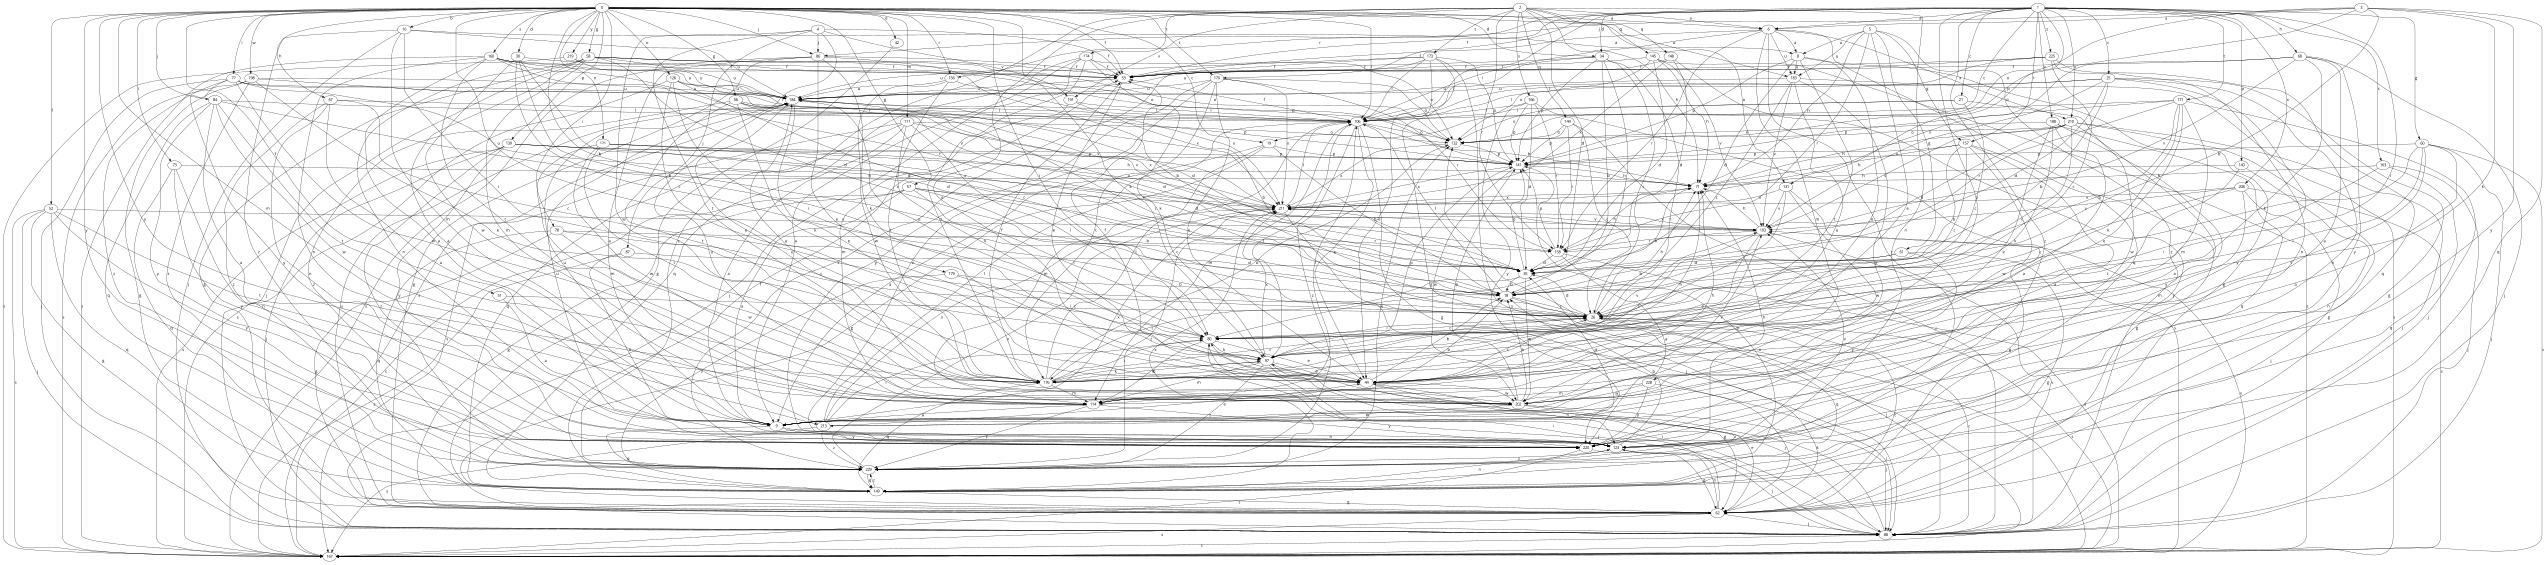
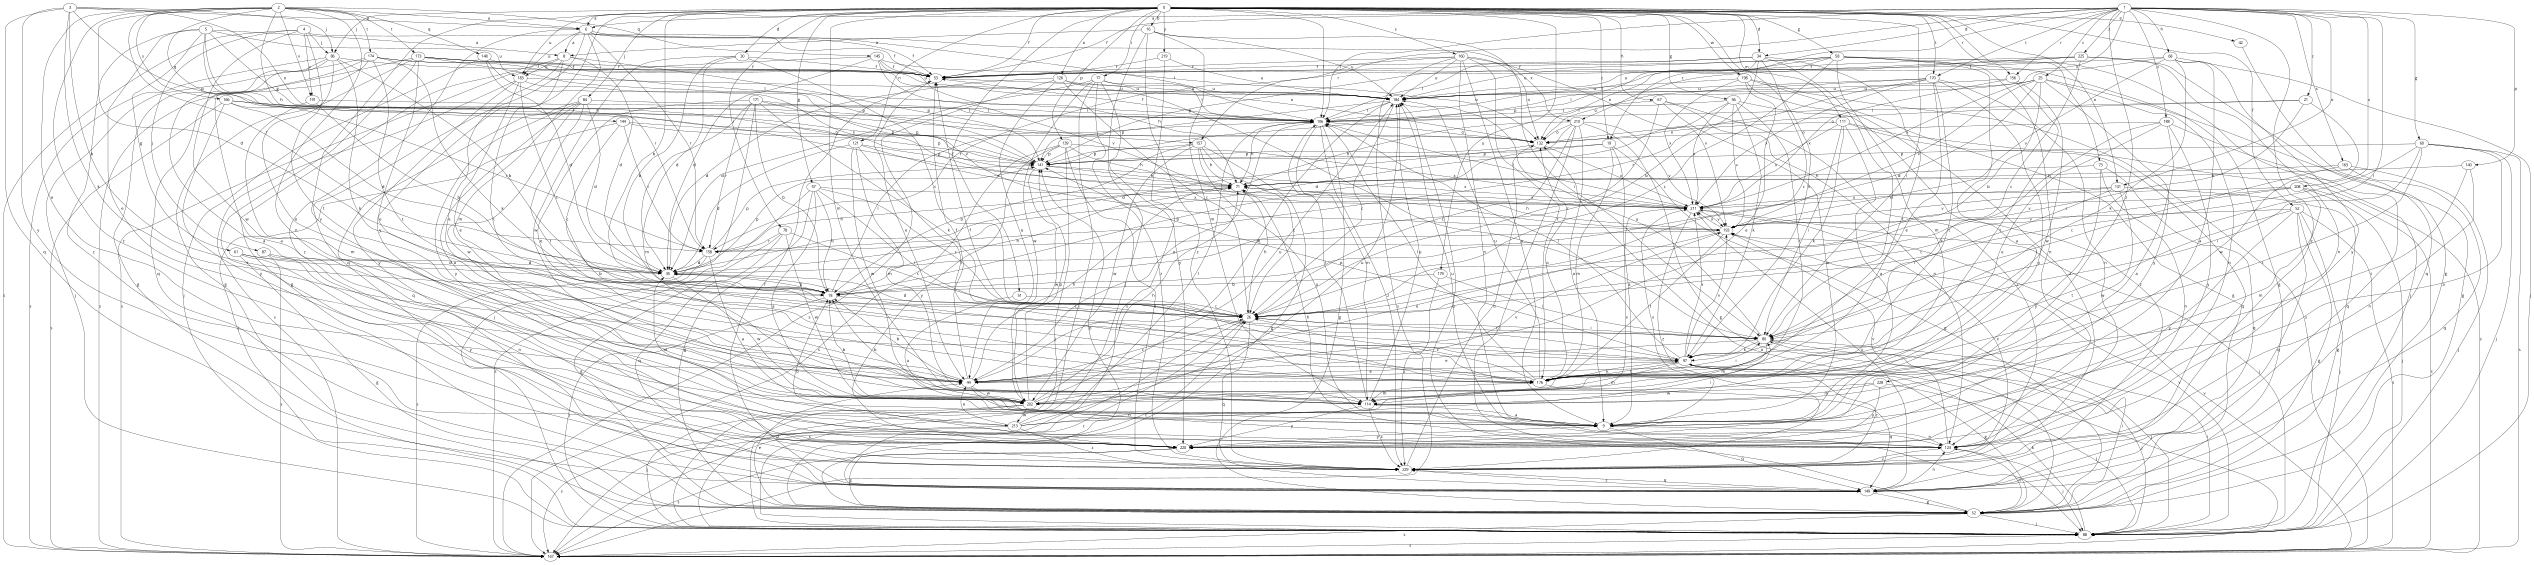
  strict digraph {
    fontname="Open Sans"
    node [fontname="Open Sans"]
    edge [fontname="Open Sans"]
    0
    6
    16
    18
    19
    30
    34
    42
    51
    52
    53
    56
    57
    58
    67
    72
    73
    78
    80
    84
    86
    97
    106
    111
    114
    121
    126
    131
    139
    156
    160
    170
    179
    183
    198
    213
    219
    220
    210
    229
    158
    149
    8
    184
    88
    71
    26
    141
    62
    9
    35
    202
    176
    167
    193
    44
    211
    123
    132
    1
    21
    25
    60
    68
    140
    157
    163
    171
    188
    208
    225
    228
    2
    144
    145
    148
    166
    173
    174
    191
    3
    4
    87
    5
    61
    0 -> 6 [label=a]
    0 -> 16 [label=b]
    0 -> 18 [label=b]
    0 -> 19 [label=c]
    0 -> 30 [label=d]
    0 -> 34 [label=d]
    0 -> 42 [label=e]
    0 -> 51 [label=f]
    0 -> 52 [label=f]
    0 -> 53 [label=f]
    0 -> 56 [label=g]
    0 -> 57 [label=g]
    0 -> 58 [label=g]
    0 -> 67 [label=h]
    0 -> 72 [label=i]
    0 -> 73 [label=i]
    0 -> 78 [label=i]
    0 -> 80 [label=i]
    0 -> 84 [label=j]
    0 -> 86 [label=j]
    0 -> 97 [label=k]
    0 -> 106 [label=l]
    0 -> 111 [label=m]
    0 -> 114 [label=m]
    0 -> 121 [label=n]
    0 -> 126 [label=o]
    0 -> 131 [label=o]
    0 -> 139 [label=p]
    0 -> 156 [label=r]
    0 -> 160 [label=s]
    0 -> 170 [label=t]
    0 -> 179 [label=u]
    0 -> 183 [label=u]
    0 -> 198 [label=w]
    0 -> 213 [label=y]
    0 -> 219 [label=y]
    0 -> 220 [label=y]
    6 -> 53 [label=f]
    6 -> 106 [label=l]
    6 -> 114 [label=m]
    6 -> 183 [label=u]
    6 -> 210 [label=x]
    6 -> 229 [label=z]
    6 -> 158 [label=r]
    6 -> 149 [label=q]
    6 -> 8 [label=a]
    16 -> 80 [label=i]
    16 -> 114 [label=m]
    16 -> 229 [label=z]
    16 -> 8 [label=a]
    16 -> 184 [label=u]
    16 -> 88 [label=j]
    18 -> 106 [label=l]
    18 -> 88 [label=j]
    18 -> 71 [label=h]
    18 -> 26 [label=c]
    19 -> 18 [label=b]
    19 -> 114 [label=m]
    19 -> 141 [label=p]
    19 -> 62 [label=g]
    19 -> 9 [label=a]
    30 -> 18 [label=b]
    30 -> 53 [label=f]
    30 -> 26 [label=c]
    30 -> 35 [label=d]
    30 -> 202 [label=w]
    34 -> 18 [label=b]
    34 -> 53 [label=f]
    34 -> 80 [label=i]
    34 -> 106 [label=l]
    34 -> 26 [label=c]
    34 -> 141 [label=p]
    34 -> 176 [label=t]
    42 -> 62 [label=g]
    51 -> 26 [label=c]
    51 -> 9 [label=a]
    52 -> 220 [label=y]
    52 -> 149 [label=q]
    52 -> 88 [label=j]
    52 -> 62 [label=g]
    52 -> 176 [label=t]
    52 -> 167 [label=s]
    52 -> 193 [label=v]
    53 -> 184 [label=u]
    53 -> 44 [label=e]
    56 -> 97 [label=k]
    56 -> 106 [label=l]
    56 -> 229 [label=z]
    56 -> 35 [label=d]
    56 -> 176 [label=t]
    56 -> 193 [label=v]
    56 -> 211 [label=x]
    57 -> 18 [label=b]
    57 -> 80 [label=i]
    57 -> 26 [label=c]
    57 -> 62 [label=g]
    57 -> 9 [label=a]
    57 -> 167 [label=s]
    57 -> 211 [label=x]
    58 -> 53 [label=f]
    58 -> 114 [label=m]
    58 -> 184 [label=u]
    58 -> 88 [label=j]
    58 -> 26 [label=c]
    58 -> 141 [label=p]
    58 -> 62 [label=g]
    58 -> 9 [label=a]
    58 -> 123 [label=n]
    58 -> 132 [label=o]
    67 -> 106 [label=l]
    67 -> 229 [label=z]
    67 -> 26 [label=c]
    67 -> 9 [label=a]
    67 -> 123 [label=n]
    72 -> 106 [label=l]
    72 -> 220 [label=y]
    72 -> 229 [label=z]
    72 -> 184 [label=u]
    72 -> 88 [label=j]
    72 -> 35 [label=d]
    72 -> 202 [label=w]
    73 -> 220 [label=y]
    73 -> 149 [label=q]
    73 -> 71 [label=h]
    73 -> 123 [label=n]
    78 -> 158 [label=r]
    78 -> 149 [label=q]
    78 -> 26 [label=c]
    78 -> 62 [label=g]
    78 -> 202 [label=w]
    80 -> 97 [label=k]
    80 -> 114 [label=m]
    80 -> 184 [label=u]
    80 -> 88 [label=j]
    80 -> 26 [label=c]
    80 -> 44 [label=e]
    84 -> 106 [label=l]
    84 -> 220 [label=y]
    84 -> 149 [label=q]
    84 -> 9 [label=a]
    84 -> 35 [label=d]
    84 -> 202 [label=w]
    84 -> 176 [label=t]
    86 -> 18 [label=b]
    86 -> 53 [label=f]
    86 -> 97 [label=k]
    86 -> 62 [label=g]
    86 -> 9 [label=a]
    86 -> 167 [label=s]
    86 -> 44 [label=e]
    97 -> 106 [label=l]
    97 -> 114 [label=m]
    97 -> 229 [label=z]
    97 -> 88 [label=j]
    97 -> 141 [label=p]
    97 -> 62 [label=g]
    97 -> 176 [label=t]
    97 -> 193 [label=v]
    97 -> 44 [label=e]
    97 -> 211 [label=x]
    106 -> 53 [label=f]
    106 -> 114 [label=m]
    106 -> 229 [label=z]
    106 -> 71 [label=h]
    106 -> 62 [label=g]
    106 -> 44 [label=e]
    106 -> 132 [label=o]
    111 -> 80 [label=i]
    111 -> 97 [label=k]
    111 -> 149 [label=q]
    111 -> 9 [label=a]
    111 -> 167 [label=s]
    111 -> 211 [label=x]
    111 -> 132 [label=o]
    114 -> 18 [label=b]
    114 -> 106 [label=l]
    114 -> 220 [label=y]
    114 -> 229 [label=z]
    114 -> 184 [label=u]
    114 -> 9 [label=a]
    121 -> 114 [label=m]
    121 -> 141 [label=p]
    121 -> 35 [label=d]
    121 -> 202 [label=w]
    121 -> 176 [label=t]
    121 -> 211 [label=x]
    126 -> 80 [label=i]
    126 -> 184 [label=u]
    126 -> 26 [label=c]
    126 -> 35 [label=d]
    126 -> 167 [label=s]
    126 -> 44 [label=e]
    131 -> 80 [label=i]
    131 -> 62 [label=g]
    131 -> 202 [label=w]
    131 -> 193 [label=v]
    131 -> 211 [label=x]
    139 -> 220 [label=y]
    139 -> 229 [label=z]
    139 -> 88 [label=j]
    139 -> 71 [label=h]
    139 -> 141 [label=p]
    139 -> 167 [label=s]
    139 -> 211 [label=x]
    156 -> 184 [label=u]
    156 -> 202 [label=w]
    156 -> 176 [label=t]
    156 -> 211 [label=x]
    160 -> 53 [label=f]
    160 -> 158 [label=r]
    160 -> 184 [label=u]
    160 -> 9 [label=a]
    160 -> 176 [label=t]
    160 -> 167 [label=s]
    160 -> 193 [label=v]
    160 -> 123 [label=n]
    160 -> 132 [label=o]
    170 -> 220 [label=y]
    170 -> 158 [label=r]
    170 -> 184 [label=u]
    170 -> 176 [label=t]
    170 -> 44 [label=e]
    170 -> 211 [label=x]
    170 -> 123 [label=n]
    170 -> 132 [label=o]
    179 -> 18 [label=b]
    179 -> 80 [label=i]
    179 -> 229 [label=z]
    183 -> 220 [label=y]
    183 -> 184 [label=u]
    183 -> 26 [label=c]
    183 -> 167 [label=s]
    183 -> 193 [label=v]
    183 -> 44 [label=e]
    198 -> 229 [label=z]
    198 -> 184 [label=u]
    198 -> 62 [label=g]
    198 -> 167 [label=s]
    198 -> 44 [label=e]
    198 -> 211 [label=x]
    213 -> 80 [label=i]
    213 -> 106 [label=l]
    213 -> 229 [label=z]
    213 -> 184 [label=u]
    213 -> 35 [label=d]
    213 -> 167 [label=s]
    213 -> 44 [label=e]
    213 -> 211 [label=x]
    219 -> 53 [label=f]
    219 -> 184 [label=u]
    219 -> 167 [label=s]
    220 -> 62 [label=g]
    220 -> 167 [label=s]
    210 -> 88 [label=j]
    210 -> 71 [label=h]
    210 -> 26 [label=c]
    210 -> 62 [label=g]
    210 -> 9 [label=a]
    210 -> 35 [label=d]
    210 -> 193 [label=v]
    210 -> 132 [label=o]
    229 -> 149 [label=q]
    229 -> 211 [label=x]
    229 -> 132 [label=o]
    158 -> 71 [label=h]
    158 -> 141 [label=p]
    158 -> 9 [label=a]
    158 -> 35 [label=d]
    158 -> 167 [label=s]
    149 -> 53 [label=f]
    149 -> 229 [label=z]
    149 -> 141 [label=p]
    149 -> 62 [label=g]
    149 -> 211 [label=x]
    149 -> 123 [label=n]
    8 -> 183 [label=u]
    8 -> 141 [label=p]
    8 -> 62 [label=g]
    8 -> 35 [label=d]
    8 -> 176 [label=t]
    8 -> 44 [label=e]
    184 -> 106 [label=l]
    184 -> 26 [label=c]
    184 -> 141 [label=p]
    184 -> 44 [label=e]
    88 -> 80 [label=i]
    88 -> 97 [label=k]
    88 -> 26 [label=c]
    88 -> 167 [label=s]
    88 -> 193 [label=v]
    71 -> 211 [label=x]
    26 -> 80 [label=i]
    26 -> 149 [label=q]
    26 -> 71 [label=h]
    26 -> 35 [label=d]
    26 -> 167 [label=s]
    141 -> 71 [label=h]
    141 -> 202 [label=w]
    141 -> 211 [label=x]
    62 -> 80 [label=i]
    62 -> 184 [label=u]
    62 -> 88 [label=j]
    62 -> 26 [label=c]
    62 -> 167 [label=s]
    62 -> 44 [label=e]
    62 -> 123 [label=n]
    9 -> 220 [label=y]
    9 -> 149 [label=q]
    9 -> 211 [label=x]
    9 -> 123 [label=n]
    35 -> 18 [label=b]
    35 -> 141 [label=p]
    35 -> 202 [label=w]
    35 -> 176 [label=t]
    202 -> 18 [label=b]
    202 -> 213 [label=w]
    202 -> 229 [label=z]
    202 -> 184 [label=u]
    202 -> 88 [label=j]
    202 -> 71 [label=h]
    202 -> 141 [label=p]
    202 -> 193 [label=v]
    176 -> 53 [label=f]
    176 -> 80 [label=i]
    176 -> 97 [label=k]
    176 -> 106 [label=l]
    176 -> 114 [label=m]
    176 -> 149 [label=q]
    176 -> 184 [label=u]
    176 -> 26 [label=c]
    176 -> 132 [label=o]
    167 -> 193 [label=v]
    167 -> 132 [label=o]
    193 -> 158 [label=r]
    193 -> 71 [label=h]
    193 -> 176 [label=t]
    193 -> 44 [label=e]
    193 -> 211 [label=x]
    44 -> 18 [label=b]
    44 -> 53 [label=f]
    44 -> 71 [label=h]
    44 -> 26 [label=c]
    44 -> 202 [label=w]
    44 -> 123 [label=n]
    211 -> 106 [label=l]
    211 -> 229 [label=z]
    211 -> 88 [label=j]
    211 -> 193 [label=v]
    123 -> 18 [label=b]
    123 -> 229 [label=z]
    123 -> 184 [label=u]
    123 -> 88 [label=j]
    123 -> 71 [label=h]
    123 -> 193 [label=v]
    132 -> 141 [label=p]
    132 -> 211 [label=x]
    1 -> 6 [label=a]
    1 -> 19 [label=c]
    1 -> 34 [label=d]
    1 -> 53 [label=f]
    1 -> 80 [label=i]
    1 -> 106 [label=l]
    1 -> 131 [label=o]
    1 -> 156 [label=r]
    1 -> 170 [label=t]
    1 -> 210 [label=x]
    1 -> 229 [label=z]
    1 -> 21 [label=c]
    1 -> 25 [label=c]
    1 -> 60 [label=g]
    1 -> 68 [label=h]
    1 -> 140 [label=p]
    1 -> 157 [label=r]
    1 -> 163 [label=s]
-   1 -> 171 [label=t]
    1 -> 188 [label=v]
    1 -> 208 [label=x]
    1 -> 225 [label=z]
    1 -> 228 [label=z]
    21 -> 106 [label=l]
    21 -> 26 [label=c]
    21 -> 202 [label=w]
    21 -> 132 [label=o]
    25 -> 18 [label=b]
    25 -> 106 [label=l]
    25 -> 220 [label=y]
    25 -> 184 [label=u]
    25 -> 62 [label=g]
    25 -> 35 [label=d]
    25 -> 193 [label=v]
    25 -> 123 [label=n]
    60 -> 80 [label=i]
    60 -> 88 [label=j]
    60 -> 26 [label=c]
    60 -> 141 [label=p]
    60 -> 9 [label=a]
    60 -> 176 [label=t]
    60 -> 167 [label=s]
    68 -> 53 [label=f]
    68 -> 97 [label=k]
    68 -> 220 [label=y]
    68 -> 88 [label=j]
    68 -> 9 [label=a]
    68 -> 193 [label=v]
    68 -> 211 [label=x]
    140 -> 71 [label=h]
    140 -> 176 [label=t]
    140 -> 123 [label=n]
    157 -> 18 [label=b]
    157 -> 71 [label=h]
    157 -> 26 [label=c]
    157 -> 141 [label=p]
    157 -> 62 [label=g]
    157 -> 9 [label=a]
    157 -> 202 [label=w]
    163 -> 80 [label=i]
    163 -> 149 [label=q]
    163 -> 88 [label=j]
    163 -> 71 [label=h]
    171 -> 18 [label=b]
    171 -> 97 [label=k]
    171 -> 106 [label=l]
    171 -> 114 [label=m]
    171 -> 158 [label=r]
    171 -> 88 [label=j]
    171 -> 141 [label=p]
    171 -> 44 [label=e]
    188 -> 97 [label=k]
    188 -> 220 [label=y]
    188 -> 149 [label=q]
    188 -> 9 [label=a]
    188 -> 44 [label=e]
    188 -> 132 [label=o]
    208 -> 114 [label=m]
    208 -> 88 [label=j]
    208 -> 26 [label=c]
    208 -> 167 [label=s]
    208 -> 193 [label=v]
    208 -> 211 [label=x]
    225 -> 53 [label=f]
    225 -> 106 [label=l]
    225 -> 149 [label=q]
    225 -> 184 [label=u]
    225 -> 26 [label=c]
    225 -> 123 [label=n]
    228 -> 114 [label=m]
    228 -> 220 [label=y]
    228 -> 88 [label=j]
    228 -> 202 [label=w]
    2 -> 6 [label=a]
    2 -> 229 [label=z]
    2 -> 158 [label=r]
    2 -> 71 [label=h]
    2 -> 35 [label=d]
    2 -> 44 [label=e]
    2 -> 123 [label=n]
    2 -> 144 [label=q]
    2 -> 145 [label=q]
    2 -> 148 [label=q]
    2 -> 166 [label=s]
    2 -> 173 [label=t]
    2 -> 174 [label=t]
    2 -> 191 [label=v]
    144 -> 158 [label=r]
    144 -> 88 [label=j]
    144 -> 26 [label=c]
    144 -> 141 [label=p]
    144 -> 132 [label=o]
    145 -> 53 [label=f]
    145 -> 71 [label=h]
    145 -> 35 [label=d]
    145 -> 167 [label=s]
    145 -> 193 [label=v]
    145 -> 132 [label=o]
    148 -> 53 [label=f]
    148 -> 88 [label=j]
    148 -> 35 [label=d]
    148 -> 211 [label=x]
    166 -> 106 [label=l]
    166 -> 220 [label=y]
    166 -> 158 [label=r]
    166 -> 141 [label=p]
    166 -> 35 [label=d]
    166 -> 167 [label=s]
    173 -> 53 [label=f]
    173 -> 106 [label=l]
    173 -> 229 [label=z]
    173 -> 184 [label=u]
    173 -> 141 [label=p]
    173 -> 62 [label=g]
    173 -> 167 [label=s]
    173 -> 44 [label=e]
    174 -> 53 [label=f]
    174 -> 97 [label=k]
    174 -> 149 [label=q]
    174 -> 88 [label=j]
    174 -> 9 [label=a]
    174 -> 176 [label=t]
    174 -> 132 [label=o]
    191 -> 18 [label=b]
    191 -> 106 [label=l]
    191 -> 114 [label=m]
    3 -> 6 [label=a]
    3 -> 18 [label=b]
    3 -> 86 [label=j]
    3 -> 97 [label=k]
    3 -> 220 [label=y]
    3 -> 149 [label=q]
    3 -> 141 [label=p]
    3 -> 132 [label=o]
    4 -> 53 [label=f]
    4 -> 86 [label=j]
    4 -> 202 [label=w]
    4 -> 176 [label=t]
    4 -> 167 [label=s]
    4 -> 191 [label=v]
    4 -> 87 [label=j]
    87 -> 35 [label=d]
    87 -> 167 [label=s]
    87 -> 123 [label=n]
    5 -> 183 [label=u]
    5 -> 229 [label=z]
    5 -> 158 [label=r]
    5 -> 8 [label=a]
    5 -> 71 [label=h]
    5 -> 44 [label=e]
    5 -> 157 [label=g]
    5 -> 61 [label=g]
    61 -> 18 [label=b]
    61 -> 220 [label=y]
    61 -> 62 [label=g]
    61 -> 35 [label=d]
  }
